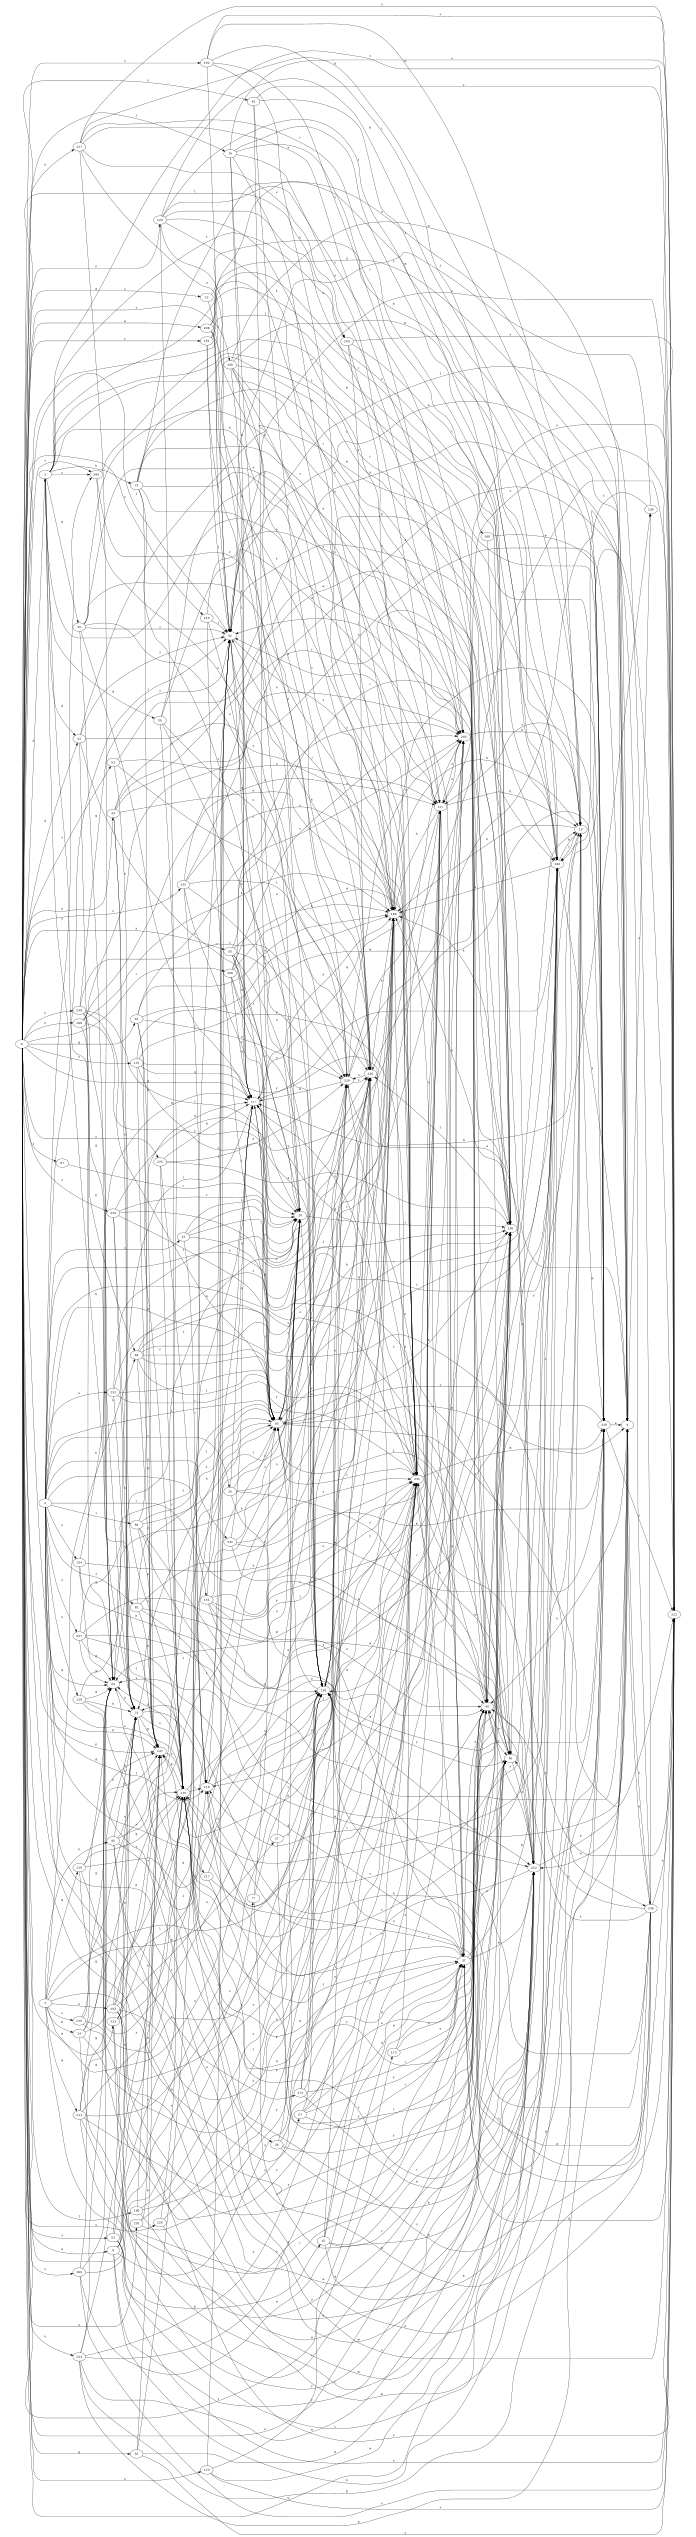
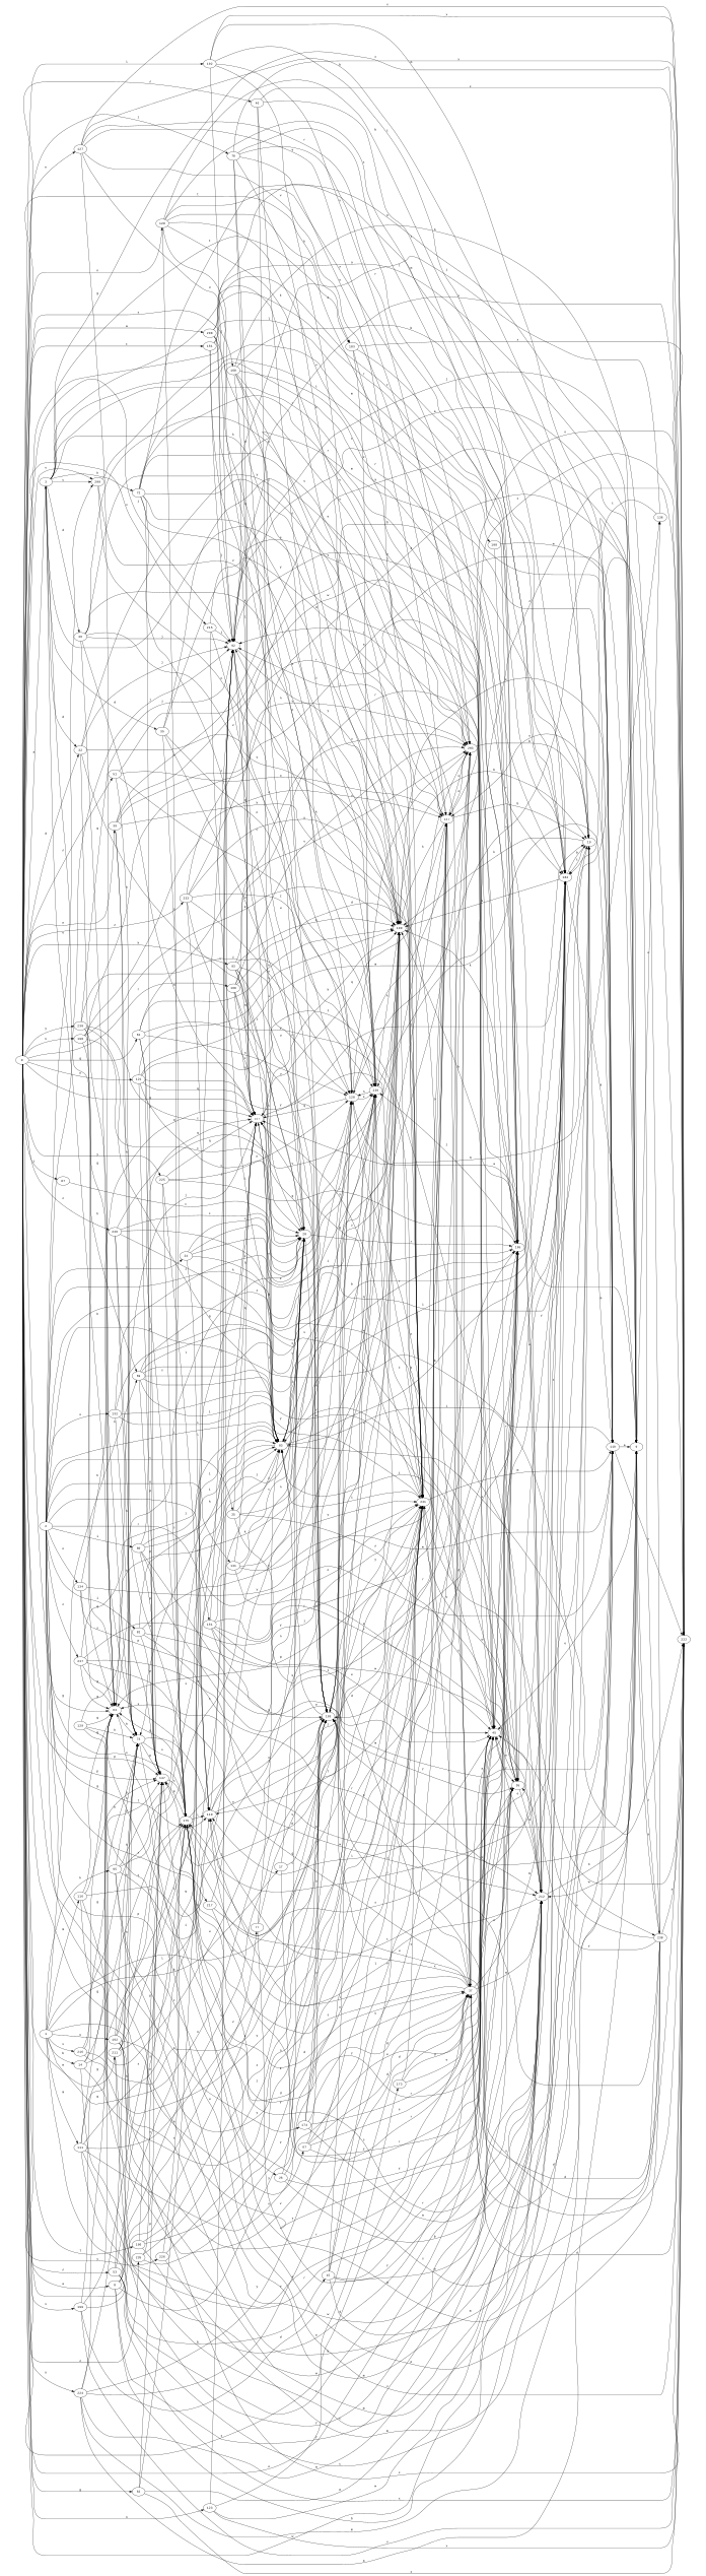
  strict digraph {
    fontname="Liberation Mono"
    rankdir=LR
    node [fontname="Liberation Mono"]
    edge [fontname="Liberation Mono"]
    0
    3
    8
    21
-   22
    32
    39
    45
    46
    51
    53
    61
    62
    63
    67
    78
    87
    92
    93
    102
    106
    108
    120
    121
    123
    127
    147
    157
    160
    168
    173
    174
    181
    183
    190
    199
    200
    208
    211
    212
    215
    224
    225
    226
    230
    233
    235
    236
    69
    100
    9
    35
    36
    72
    73
    165
    184
    222
    19
    193
    55
    175
    231
    83
    119
    28
    203
    110
    239
    137
    128
    37
    1
    15
    17
    n76 [label=14]
    95
    111
    116
    192
    216
    2
    24
    25
    26
    80
    82
    129
    131
    132
    134
    136
    161
    217
    237
    238
    0 -> 3 [label=a]
    0 -> 8 [label=a]
    0 -> 21 [label=c]
-   0 -> 22 [label=c]
    0 -> 32 [label=d]
    0 -> 39 [label=e]
    0 -> 45 [label=e]
    0 -> 46 [label=f]
    0 -> 51 [label=f]
    0 -> 53 [label=f]
    0 -> 61 [label=g]
    0 -> 62 [label=g]
    0 -> 63 [label=g]
    0 -> 67 [label=h]
    0 -> 78 [label=i]
    0 -> 87 [label=j]
    0 -> 92 [label=j]
    0 -> 93 [label=k]
    0 -> 102 [label=l]
    0 -> 106 [label=l]
    0 -> 108 [label=l]
    0 -> 120 [label=n]
    0 -> 121 [label=n]
    0 -> 123 [label=n]
    0 -> 127 [label=n]
    0 -> 147 [label=p]
    0 -> 157 [label=q]
    0 -> 160 [label=r]
    0 -> 168 [label=s]
    0 -> 173 [label=s]
    0 -> 174 [label=s]
    0 -> 181 [label=t]
    0 -> 183 [label=t]
    0 -> 190 [label=u]
    0 -> 199 [label=v]
    0 -> 200 [label=v]
    0 -> 208 [label=w]
    0 -> 211 [label=w]
    0 -> 212 [label=w]
    0 -> 215 [label=x]
    0 -> 224 [label=y]
    0 -> 225 [label=y]
    0 -> 226 [label=y]
    0 -> 230 [label=y]
    0 -> 233 [label=z]
    0 -> 235 [label=z]
    0 -> 236 [label=z]
    3 -> 32 [label=d]
    3 -> 45 [label=e]
    3 -> 183 [label=t]
    3 -> 200 [label=v]
    3 -> 69 [label=h]
    3 -> 100 [label=k]
    3 -> 9 [label=a]
    3 -> 35 [label=d]
    3 -> 36 [label=d]
    3 -> 72 [label=h]
    3 -> 73 [label=h]
    3 -> 165 [label=r]
    3 -> 184 [label=t]
    3 -> 222 [label=x]
    8 -> 73 [label=h]
    8 -> 19 [label=b]
    8 -> 193 [label=u]
    8 -> 55 [label=f]
    8 -> 175 [label=s]
    8 -> 231 [label=y]
    21 -> 193 [label=u]
    21 -> 55 [label=f]
    21 -> 83 [label=i]
-   22 -> 92 [label=j]
-   22 -> 19 [label=b]
    32 -> 63 [label=g]
    32 -> 92 [label=j]
    32 -> 231 [label=y]
    32 -> 119 [label=m]
    32 -> 28 [label=c]
    39 -> 100 [label=k]
    39 -> 9 [label=a]
    39 -> 73 [label=h]
    39 -> 165 [label=r]
    39 -> 175 [label=s]
    39 -> 203 [label=v]
    45 -> 92 [label=j]
    45 -> 165 [label=r]
    45 -> 55 [label=f]
    45 -> 231 [label=y]
    45 -> 110 [label=l]
    46 -> 184 [label=t]
    46 -> 222 [label=x]
    46 -> 83 [label=i]
    46 -> 239 [label=z]
    51 -> 212 [label=w]
    51 -> 73 [label=h]
    51 -> 239 [label=z]
    51 -> 137 [label=o]
    53 -> 73 [label=h]
    53 -> 165 [label=r]
    53 -> 184 [label=t]
    53 -> 222 [label=x]
    53 -> 175 [label=s]
    61 -> 147 [label=p]
    61 -> 100 [label=k]
    61 -> 175 [label=s]
    61 -> 231 [label=y]
    61 -> 203 [label=v]
    61 -> 128 [label=n]
    62 -> 147 [label=p]
    62 -> 157 [label=q]
    62 -> 212 [label=w]
    62 -> 222 [label=x]
    63 -> 73 [label=h]
    67 -> 45 [label=e]
    67 -> 165 [label=r]
    67 -> 193 [label=u]
    67 -> 203 [label=v]
    67 -> 37 [label=d]
    78 -> 157 [label=q]
    78 -> 100 [label=k]
    78 -> 165 [label=r]
    78 -> 184 [label=t]
    78 -> 222 [label=x]
    78 -> 28 [label=c]
    78 -> 137 [label=o]
    87 -> 28 [label=c]
    92 -> 157 [label=q]
    92 -> 100 [label=k]
    92 -> 9 [label=a]
    92 -> 222 [label=x]
    92 -> 193 [label=u]
    92 -> 231 [label=y]
    93 -> 157 [label=q]
    93 -> 100 [label=k]
    93 -> 193 [label=u]
    93 -> 83 [label=i]
    93 -> 28 [label=c]
    93 -> 203 [label=v]
    93 -> 128 [label=n]
    102 -> 92 [label=j]
    102 -> 100 [label=k]
    102 -> 184 [label=t]
    102 -> 222 [label=x]
    102 -> 119 [label=m]
    102 -> 203 [label=v]
    106 -> 45 [label=e]
    106 -> 147 [label=p]
    106 -> 231 [label=y]
    106 -> 239 [label=z]
    108 -> 165 [label=r]
    108 -> 119 [label=m]
    120 -> 45 [label=e]
    120 -> 100 [label=k]
    120 -> 184 [label=t]
    120 -> 19 [label=b]
    120 -> 55 [label=f]
    120 -> 175 [label=s]
    120 -> 203 [label=v]
    120 -> 239 [label=z]
    121 -> 147 [label=p]
    121 -> 157 [label=q]
    121 -> 100 [label=k]
+   121 -> 55 [label=f]
    121 -> 231 [label=y]
    121 -> 119 [label=m]
    121 -> 28 [label=c]
    123 -> 92 [label=j]
    123 -> 212 [label=w]
    123 -> 222 [label=x]
    123 -> 37 [label=d]
    127 -> 45 [label=e]
    127 -> 63 [label=g]
    127 -> 165 [label=r]
    127 -> 222 [label=x]
    127 -> 19 [label=b]
    127 -> 193 [label=u]
    127 -> 203 [label=v]
    147 -> 175 [label=s]
    157 -> 63 [label=j]
    157 -> 100 [label=k]
    157 -> 184 [label=t]
    157 -> 231 [label=y]
    157 -> 83 [label=i]
    160 -> 157 [label=q]
    160 -> 165 [label=r]
    160 -> 193 [label=u]
    160 -> 28 [label=c]
    160 -> 203 [label=v]
    160 -> 37 [label=d]
    168 -> 157 [label=q]
    168 -> 9 [label=a]
    168 -> 165 [label=r]
    168 -> 19 [label=b]
    168 -> 231 [label=y]
    168 -> 137 [label=o]
    168 -> 128 [label=n]
    173 -> 45 [label=e]
    173 -> 231 [label=y]
    173 -> 37 [label=d]
    174 -> 212 [label=w]
    174 -> 165 [label=r]
    174 -> 193 [label=u]
    174 -> 203 [label=v]
    174 -> 37 [label=d]
    181 -> 92 [label=j]
    181 -> 165 [label=r]
    181 -> 184 [label=t]
    181 -> 83 [label=i]
    183 -> 184 [label=t]
    183 -> 222 [label=x]
    183 -> 231 [label=y]
    183 -> 239 [label=z]
    190 -> 100 [label=k]
    190 -> 9 [label=a]
-   190 -> 175 [label=s]
+   190 -> 63 [label=s]
    190 -> 28 [label=c]
    190 -> 137 [label=o]
    199 -> 63 [label=g]
    199 -> 73 [label=h]
    199 -> 222 [label=x]
    199 -> 193 [label=u]
    199 -> 37 [label=d]
    200 -> 119 [label=m]
    200 -> 239 [label=z]
    200 -> 128 [label=n]
    208 -> 92 [label=j]
    208 -> 119 [label=m]
    208 -> 203 [label=v]
    208 -> 239 [label=z]
    208 -> 128 [label=n]
    211 -> 92 [label=j]
    211 -> 147 [label=p]
    211 -> 157 [label=q]
    211 -> 73 [label=h]
    211 -> 184 [label=t]
    211 -> 55 [label=f]
    212 -> 45 [label=e]
    212 -> 92 [label=j]
    212 -> 100 [label=k]
    212 -> 9 [label=a]
    212 -> 184 [label=t]
    212 -> 175 [label=s]
    212 -> 110 [label=l]
    215 -> 92 [label=j]
    215 -> 83 [label=i]
    215 -> 28 [label=c]
    215 -> 203 [label=v]
    224 -> 63 [label=g]
    224 -> 212 [label=w]
    224 -> 9 [label=a]
    224 -> 175 [label=s]
    224 -> 231 [label=y]
    224 -> 119 [label=m]
    224 -> 203 [label=v]
    225 -> 157 [label=q]
    225 -> 165 [label=r]
    225 -> 175 [label=s]
    225 -> 110 [label=l]
    225 -> 128 [label=n]
    226 -> 100 [label=k]
    226 -> 175 [label=s]
    226 -> 119 [label=m]
    230 -> 63 [label=g]
    230 -> 92 [label=j]
    230 -> 73 [label=h]
    230 -> 83 [label=i]
    230 -> 28 [label=c]
    230 -> 239 [label=z]
    233 -> 9 [label=a]
    233 -> 19 [label=b]
    233 -> 231 [label=y]
    233 -> 28 [label=c]
    233 -> 110 [label=l]
    233 -> 239 [label=z]
    233 -> 128 [label=n]
    235 -> 147 [label=p]
    235 -> 231 [label=y]
    235 -> 239 [label=z]
    236 -> 147 [label=p]
    236 -> 73 [label=h]
    236 -> 165 [label=r]
    236 -> 55 [label=f]
    236 -> 28 [label=c]
    236 -> 203 [label=v]
    69 -> 45 [label=e]
    69 -> 147 [label=p]
    69 -> 231 [label=y]
    69 -> 83 [label=i]
    69 -> 203 [label=v]
    69 -> 239 [label=z]
    69 -> 137 [label=o]
    100 -> 92 [label=j]
    100 -> 19 [label=b]
    100 -> 193 [label=u]
    100 -> 231 [label=y]
    9 -> 45 [label=e]
    9 -> 212 [label=w]
    9 -> 193 [label=u]
    9 -> 37 [label=d]
    9 -> 136 [label=o]
    9 -> 238 [label=z]
    35 -> 45 [label=e]
    35 -> 193 [label=u]
    35 -> 175 [label=s]
    35 -> 128 [label=n]
    35 -> 37 [label=d]
    36 -> 63 [label=g]
    36 -> 92 [label=j]
    36 -> 157 [label=q]
    36 -> 100 [label=k]
    36 -> 231 [label=y]
    36 -> 239 [label=z]
    36 -> 137 [label=o]
    72 -> 147 [label=p]
+   72 -> 100 [label=k]
    72 -> 9 [label=a]
    72 -> 165 [label=r]
    72 -> 184 [label=t]
    72 -> 231 [label=y]
    72 -> 28 [label=c]
    72 -> 203 [label=v]
    72 -> 137 [label=o]
    73 -> 147 [label=p]
    73 -> 175 [label=s]
    73 -> 110 [label=l]
    73 -> 37 [label=d]
    165 -> 100 [label=k]
    165 -> 239 [label=z]
    184 -> 45 [label=e]
    184 -> 100 [label=k]
    184 -> 9 [label=a]
    184 -> 19 [label=b]
    184 -> 193 [label=u]
    184 -> 55 [label=f]
    184 -> 175 [label=s]
    184 -> 83 [label=i]
    222 -> 157 [label=q]
    222 -> 193 [label=u]
    222 -> 231 [label=y]
    222 -> 239 [label=z]
    222 -> 137 [label=o]
    222 -> 37 [label=d]
    19 -> 100 [label=k]
    19 -> 184 [label=t]
    19 -> 175 [label=s]
    19 -> 119 [label=m]
    193 -> 157 [label=q]
    193 -> 165 [label=r]
    193 -> 55 [label=f]
    193 -> 231 [label=y]
    193 -> 83 [label=i]
    193 -> 239 [label=z]
    193 -> 128 [label=n]
    55 -> 45 [label=e]
    55 -> 212 [label=w]
    55 -> 83 [label=i]
    175 -> 63 [label=g]
    175 -> 147 [label=p]
    175 -> 100 [label=k]
    175 -> 165 [label=r]
    175 -> 222 [label=x]
    175 -> 55 [label=f]
    175 -> 110 [label=l]
    231 -> 147 [label=p]
    231 -> 157 [label=q]
    231 -> 212 [label=w]
    231 -> 83 [label=i]
    231 -> 119 [label=m]
    231 -> 239 [label=z]
    231 -> 137 [label=o]
    83 -> 157 [label=q]
-   83 -> 9 [label=a]
    83 -> 73 [label=h]
    83 -> 165 [label=r]
    83 -> 222 [label=x]
    83 -> 19 [label=b]
    83 -> 28 [label=c]
    119 -> 100 [label=k]
    119 -> 9 [label=a]
    119 -> 222 [label=x]
    119 -> 83 [label=i]
    119 -> 137 [label=o]
    28 -> 63 [label=g]
    28 -> 165 [label=r]
    28 -> 193 [label=u]
    28 -> 83 [label=i]
    203 -> 19 [label=b]
    203 -> 137 [label=o]
    110 -> 92 [label=j]
    110 -> 184 [label=t]
    110 -> 193 [label=u]
    110 -> 231 [label=y]
    110 -> 128 [label=n]
    239 -> 100 [label=k]
    239 -> 83 [label=i]
    239 -> 128 [label=n]
    137 -> 63 [label=g]
    137 -> 92 [label=j]
    137 -> 157 [label=q]
    137 -> 100 [label=k]
    137 -> 19 [label=b]
    137 -> 203 [label=v]
    137 -> 110 [label=l]
    137 -> 37 [label=d]
    128 -> 157 [label=q]
    128 -> 9 [label=a]
    128 -> 222 [label=x]
    128 -> 203 [label=v]
    128 -> 239 [label=z]
    37 -> 45 [label=e]
    37 -> 63 [label=g]
    37 -> 212 [label=w]
    37 -> 19 [label=b]
    37 -> 193 [label=u]
    37 -> 175 [label=s]
    37 -> 110 [label=l]
    37 -> 128 [label=n]
    1 -> 69 [label=h]
    1 -> 100 [label=k]
    1 -> 19 [label=b]
    1 -> 193 [label=u]
    1 -> 15 [label=b]
    1 -> 17 [label=b]
    1 -> n76 [label=b]
    1 -> 95 [label=k]
    1 -> 111 [label=m]
    1 -> 116 [label=m]
    1 -> 192 [label=u]
    1 -> 216 [label=x]
    15 -> 212 [label=w]
    15 -> 165 [label=r]
    15 -> 231 [label=y]
    15 -> 119 [label=m]
    15 -> 128 [label=n]
    15 -> 37 [label=d]
    17 -> 165 [label=r]
    17 -> 28 [label=c]
    17 -> 239 [label=z]
    n76 -> 63 [label=g]
    n76 -> 165 [label=r]
    n76 -> 175 [label=s]
    n76 -> 231 [label=y]
    n76 -> 83 [label=i]
    95 -> 212 [label=w]
    95 -> 73 [label=h]
    95 -> 83 [label=i]
    95 -> 119 [label=m]
    95 -> 28 [label=c]
    95 -> 128 [label=n]
    111 -> 45 [label=e]
    111 -> 63 [label=g]
    111 -> 147 [label=p]
    111 -> 212 [label=w]
    111 -> 83 [label=i]
    111 -> 239 [label=z]
    111 -> 137 [label=o]
-   116 -> 175 [label=g]
+   116 -> 63 [label=g]
    116 -> 147 [label=p]
    116 -> 100 [label=k]
    116 -> 193 [label=u]
    116 -> 28 [label=c]
    192 -> 73 [label=h]
    192 -> 165 [label=r]
    192 -> 222 [label=x]
-   192 -> 193 [label=u]
    192 -> 175 [label=s]
    192 -> 119 [label=m]
    192 -> 110 [label=l]
    192 -> 137 [label=o]
    216 -> 63 [label=g]
    216 -> 231 [label=y]
    216 -> 83 [label=i]
    216 -> 203 [label=v]
    2 -> 92 [label=j]
    2 -> 147 [label=p]
    2 -> 200 [label=v]
    2 -> 100 [label=k]
    2 -> 55 [label=f]
    2 -> 175 [label=s]
    2 -> 83 [label=i]
    2 -> 119 [label=m]
    2 -> 110 [label=l]
    2 -> 24 [label=c]
    2 -> 25 [label=c]
    2 -> 26 [label=c]
    2 -> 80 [label=i]
    2 -> 82 [label=i]
-   2 -> 129 [label=o]
    2 -> 131 [label=o]
    2 -> 132 [label=o]
    2 -> 134 [label=o]
    2 -> 136 [label=o]
    2 -> 161 [label=r]
    2 -> 217 [label=x]
    2 -> 237 [label=z]
    2 -> 238 [label=z]
    24 -> 212 [label=w]
    24 -> 28 [label=c]
    24 -> 110 [label=l]
    24 -> 239 [label=z]
    24 -> 128 [label=n]
    25 -> 157 [label=q]
    25 -> 100 [label=k]
    25 -> 55 [label=f]
    25 -> 28 [label=c]
    25 -> 37 [label=d]
    26 -> 45 [label=e]
    26 -> 19 [label=b]
    26 -> 55 [label=f]
    26 -> 28 [label=c]
    80 -> 45 [label=e]
    80 -> 147 [label=p]
    80 -> 157 [label=q]
    80 -> 83 [label=i]
    80 -> 119 [label=m]
    80 -> 239 [label=z]
    82 -> 147 [label=p]
    82 -> 212 [label=w]
    82 -> 100 [label=k]
    82 -> 231 [label=y]
    82 -> 83 [label=i]
    129 -> 63 [label=g]
    129 -> 100 [label=k]
    129 -> 73 [label=h]
    129 -> 222 [label=x]
    129 -> 37 [label=d]
    131 -> 45 [label=e]
    131 -> 157 [label=q]
    131 -> 231 [label=y]
    131 -> 119 [label=m]
    131 -> 28 [label=c]
    132 -> 73 [label=h]
    132 -> 19 [label=b]
    132 -> 55 [label=f]
    132 -> 83 [label=i]
    132 -> 239 [label=z]
    134 -> 63 [label=g]
    134 -> 157 [label=q]
    134 -> 184 [label=t]
    134 -> 231 [label=y]
    136 -> 92 [label=j]
    136 -> 184 [label=t]
    161 -> 45 [label=e]
    161 -> 92 [label=j]
    161 -> 212 [label=w]
    161 -> 193 [label=u]
    161 -> 55 [label=f]
    161 -> 137 [label=o]
    161 -> 128 [label=n]
    217 -> 92 [label=j]
    217 -> 55 [label=f]
    217 -> 231 [label=y]
    237 -> 63 [label=g]
    237 -> 212 [label=w]
    237 -> 9 [label=a]
    237 -> 165 [label=r]
    237 -> 175 [label=s]
    237 -> 83 [label=i]
    238 -> 45 [label=e]
    238 -> 63 [label=g]
    238 -> 92 [label=j]
    238 -> 147 [label=p]
    238 -> 9 [label=a]
-   238 -> 73 [label=h]
    238 -> 222 [label=x]
    238 -> 193 [label=u]
    238 -> 55 [label=f]
    238 -> 175 [label=s]
    238 -> 128 [label=n]
    238 -> 37 [label=d]
  }
